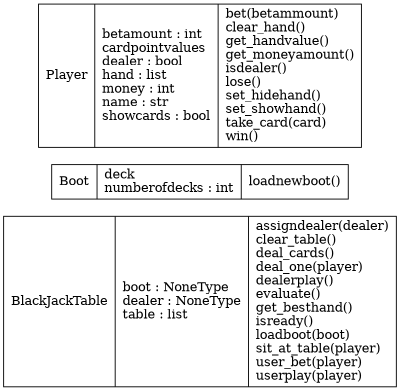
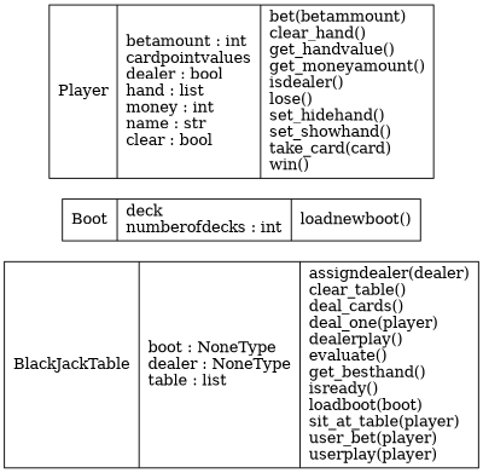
  digraph {
    rankdir=LR
    node [shape=record]
    n1 [label="{BlackJackTable|boot : NoneType\ldealer : NoneType\ltable : list\l|assigndealer(dealer)\lclear_table()\ldeal_cards()\ldeal_one(player)\ldealerplay()\levaluate()\lget_besthand()\lisready()\lloadboot(boot)\lsit_at_table(player)\luser_bet(player)\luserplay(player)\l}"]
    n2 [label="{Boot|deck\lnumberofdecks : int\l|loadnewboot()\l}"]
-   n3 [label="{Player|betamount : int\lcardpointvalues\ldealer : bool\lhand : list\lmoney : int\lname : str\lshowcards : bool\l|bet(betammount)\lclear_hand()\lget_handvalue()\lget_moneyamount()\lisdealer()\llose()\lset_hidehand()\lset_showhand()\ltake_card(card)\lwin()\l}"]
+   n3 [label="{Player|betamount : int\lcardpointvalues\ldealer : bool\lhand : list\lmoney : int\lname : str\lclear : bool\l|bet(betammount)\lclear_hand()\lget_handvalue()\lget_moneyamount()\lisdealer()\llose()\lset_hidehand()\lset_showhand()\ltake_card(card)\lwin()\l}"]
  }
